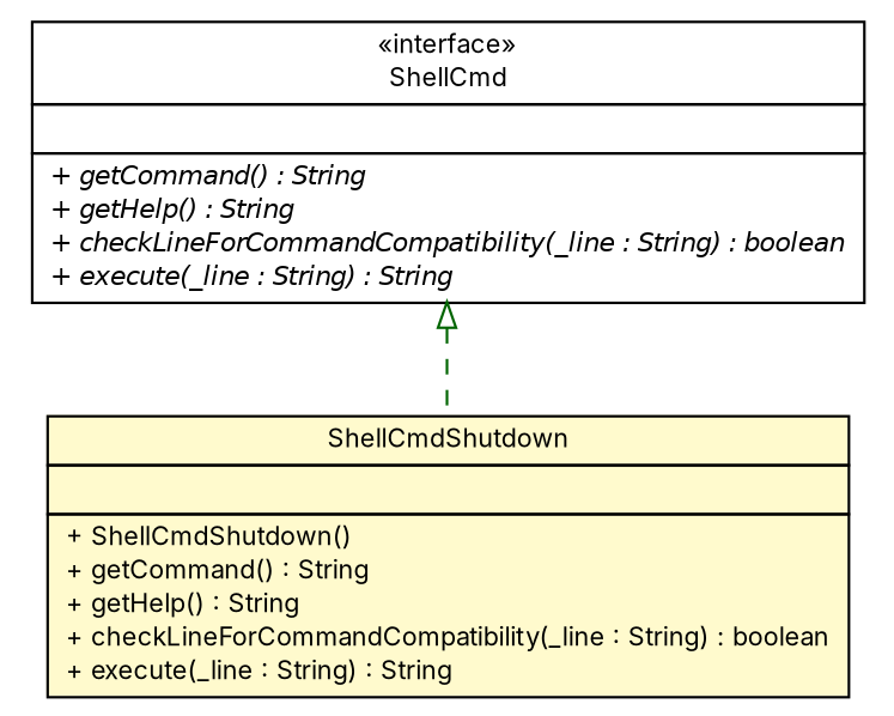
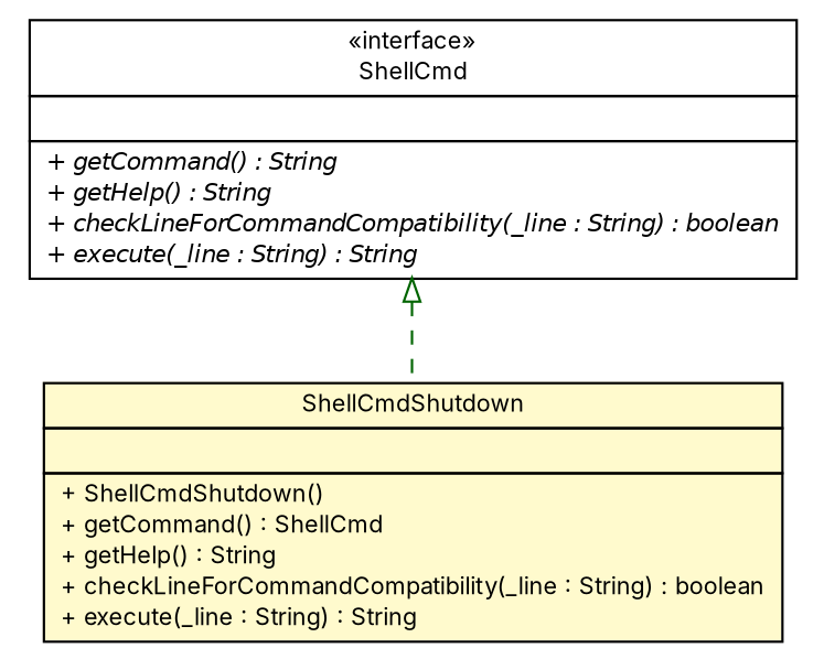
  digraph {
    nodesep=0.25
    ranksep=0.5
    fontname=Inter
    node [fontcolor=black fontname=Inter fontsize=10.0 shape=plaintext]
    n1 [label=<<table title="com.connectlife.coreserver.console.ShellCmd" border="0" cellborder="1" cellspacing="0" cellpadding="2" port="p" href="./ShellCmd.html"> 		<tr><td><table border="0" cellspacing="0" cellpadding="1"> <tr><td align="center" balign="center"> &#171;interface&#187; </td></tr> <tr><td align="center" balign="center"> ShellCmd </td></tr> 		</table></td></tr> 		<tr><td><table border="0" cellspacing="0" cellpadding="1"> <tr><td align="left" balign="left">  </td></tr> 		</table></td></tr> 		<tr><td><table border="0" cellspacing="0" cellpadding="1"> <tr><td align="left" balign="left"><font face="Helvetica-Oblique" point-size="10.0"> + getCommand() : String </font></td></tr> <tr><td align="left" balign="left"><font face="Helvetica-Oblique" point-size="10.0"> + getHelp() : String </font></td></tr> <tr><td align="left" balign="left"><font face="Helvetica-Oblique" point-size="10.0"> + checkLineForCommandCompatibility(_line : String) : boolean </font></td></tr> <tr><td align="left" balign="left"><font face="Helvetica-Oblique" point-size="10.0"> + execute(_line : String) : String </font></td></tr> 		</table></td></tr> 		</table>>]
-   n2 [label=<<table title="com.connectlife.coreserver.console.ShellCmdShutdown" border="0" cellborder="1" cellspacing="0" cellpadding="2" port="p" bgcolor="lemonChiffon" href="./ShellCmdShutdown.html"> 		<tr><td><table border="0" cellspacing="0" cellpadding="1"> <tr><td align="center" balign="center"> ShellCmdShutdown </td></tr> 		</table></td></tr> 		<tr><td><table border="0" cellspacing="0" cellpadding="1"> <tr><td align="left" balign="left">  </td></tr> 		</table></td></tr> 		<tr><td><table border="0" cellspacing="0" cellpadding="1"> <tr><td align="left" balign="left"> + ShellCmdShutdown() </td></tr> <tr><td align="left" balign="left"> + getCommand() : String </td></tr> <tr><td align="left" balign="left"> + getHelp() : String </td></tr> <tr><td align="left" balign="left"> + checkLineForCommandCompatibility(_line : String) : boolean </td></tr> <tr><td align="left" balign="left"> + execute(_line : String) : String </td></tr> 		</table></td></tr> 		</table>>]
+   n2 [label=<<table title="com.connectlife.coreserver.console.ShellCmdShutdown" border="0" cellborder="1" cellspacing="0" cellpadding="2" port="p" bgcolor="lemonChiffon" href="./ShellCmdShutdown.html"> 		<tr><td><table border="0" cellspacing="0" cellpadding="1"> <tr><td align="center" balign="center"> ShellCmdShutdown </td></tr> 		</table></td></tr> 		<tr><td><table border="0" cellspacing="0" cellpadding="1"> <tr><td align="left" balign="left">  </td></tr> 		</table></td></tr> 		<tr><td><table border="0" cellspacing="0" cellpadding="1"> <tr><td align="left" balign="left"> + ShellCmdShutdown() </td></tr> <tr><td align="left" balign="left"> + getCommand() : ShellCmd </td></tr> <tr><td align="left" balign="left"> + getHelp() : String </td></tr> <tr><td align="left" balign="left"> + checkLineForCommandCompatibility(_line : String) : boolean </td></tr> <tr><td align="left" balign="left"> + execute(_line : String) : String </td></tr> 		</table></td></tr> 		</table>>]
    n1 -> n2 [arrowtail=empty dir=back fontname=Inter fontsize=10 headport=p labelfontname=Helvetica labelfontsize=10 style=dashed tailport=p color=darkgreen]
  }
